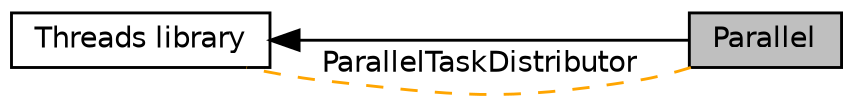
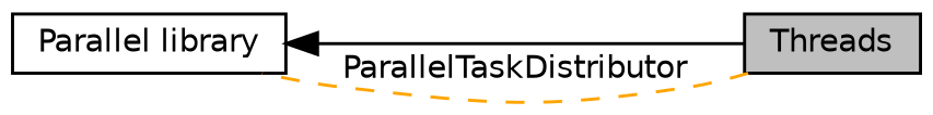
  digraph {
    rankdir=LR
    node [color=black fontname=Helvetica fontsize=10 shape=record style=filled]
    edge [fontname=Helvetica fontsize=10 labelfontname=Helvetica labelfontsize=10 shape=plaintext]
-   n1 [fillcolor=white height=0.2 label="Threads library" width=0.4]
-   n2 [fillcolor=grey75 fontcolor=black height=0.2 label=Parallel width=0.4]
+   n1 [fillcolor=white height=0.2 label="Parallel library" width=0.4]
+   n2 [fillcolor=grey75 fontcolor=black height=0.2 label=Threads width=0.4]
    n1 -> n2 [dir=back style=solid]
    n2 -> n1 [color=orange dir=none label=ParallelTaskDistributor style=dashed]
  }
